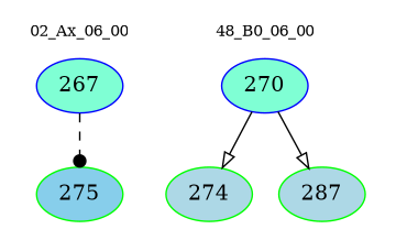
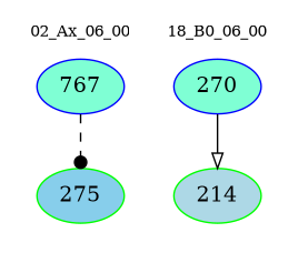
  digraph {
    node [color=green fillcolor=aquamarine style=filled]
    edge [arrowhead=onormal color=black style=solid]
-   n1 [color=blue label=267]
+   n1 [color=blue label=767]
    n2 [fillcolor=skyblue label=275]
-   n3 [fillcolor=lightblue label=274]
+   n3 [fillcolor=lightblue label=214]
    n4 [color=blue label=270]
-   n5 [fillcolor=lightblue label=287]
    subgraph cluster_1 {
      color=white
      fontsize=10
      label="02_Ax_06_00"
      n1
      n2
    }
    subgraph cluster_2 {
      color=white
      fontsize=10
-     label="48_B0_06_00"
+     label="18_B0_06_00"
      n3
      n4
-     n5
    }
    n1 -> n2 [arrowhead=dot style=dashed]
    n4 -> n3
-   n4 -> n5
  }
